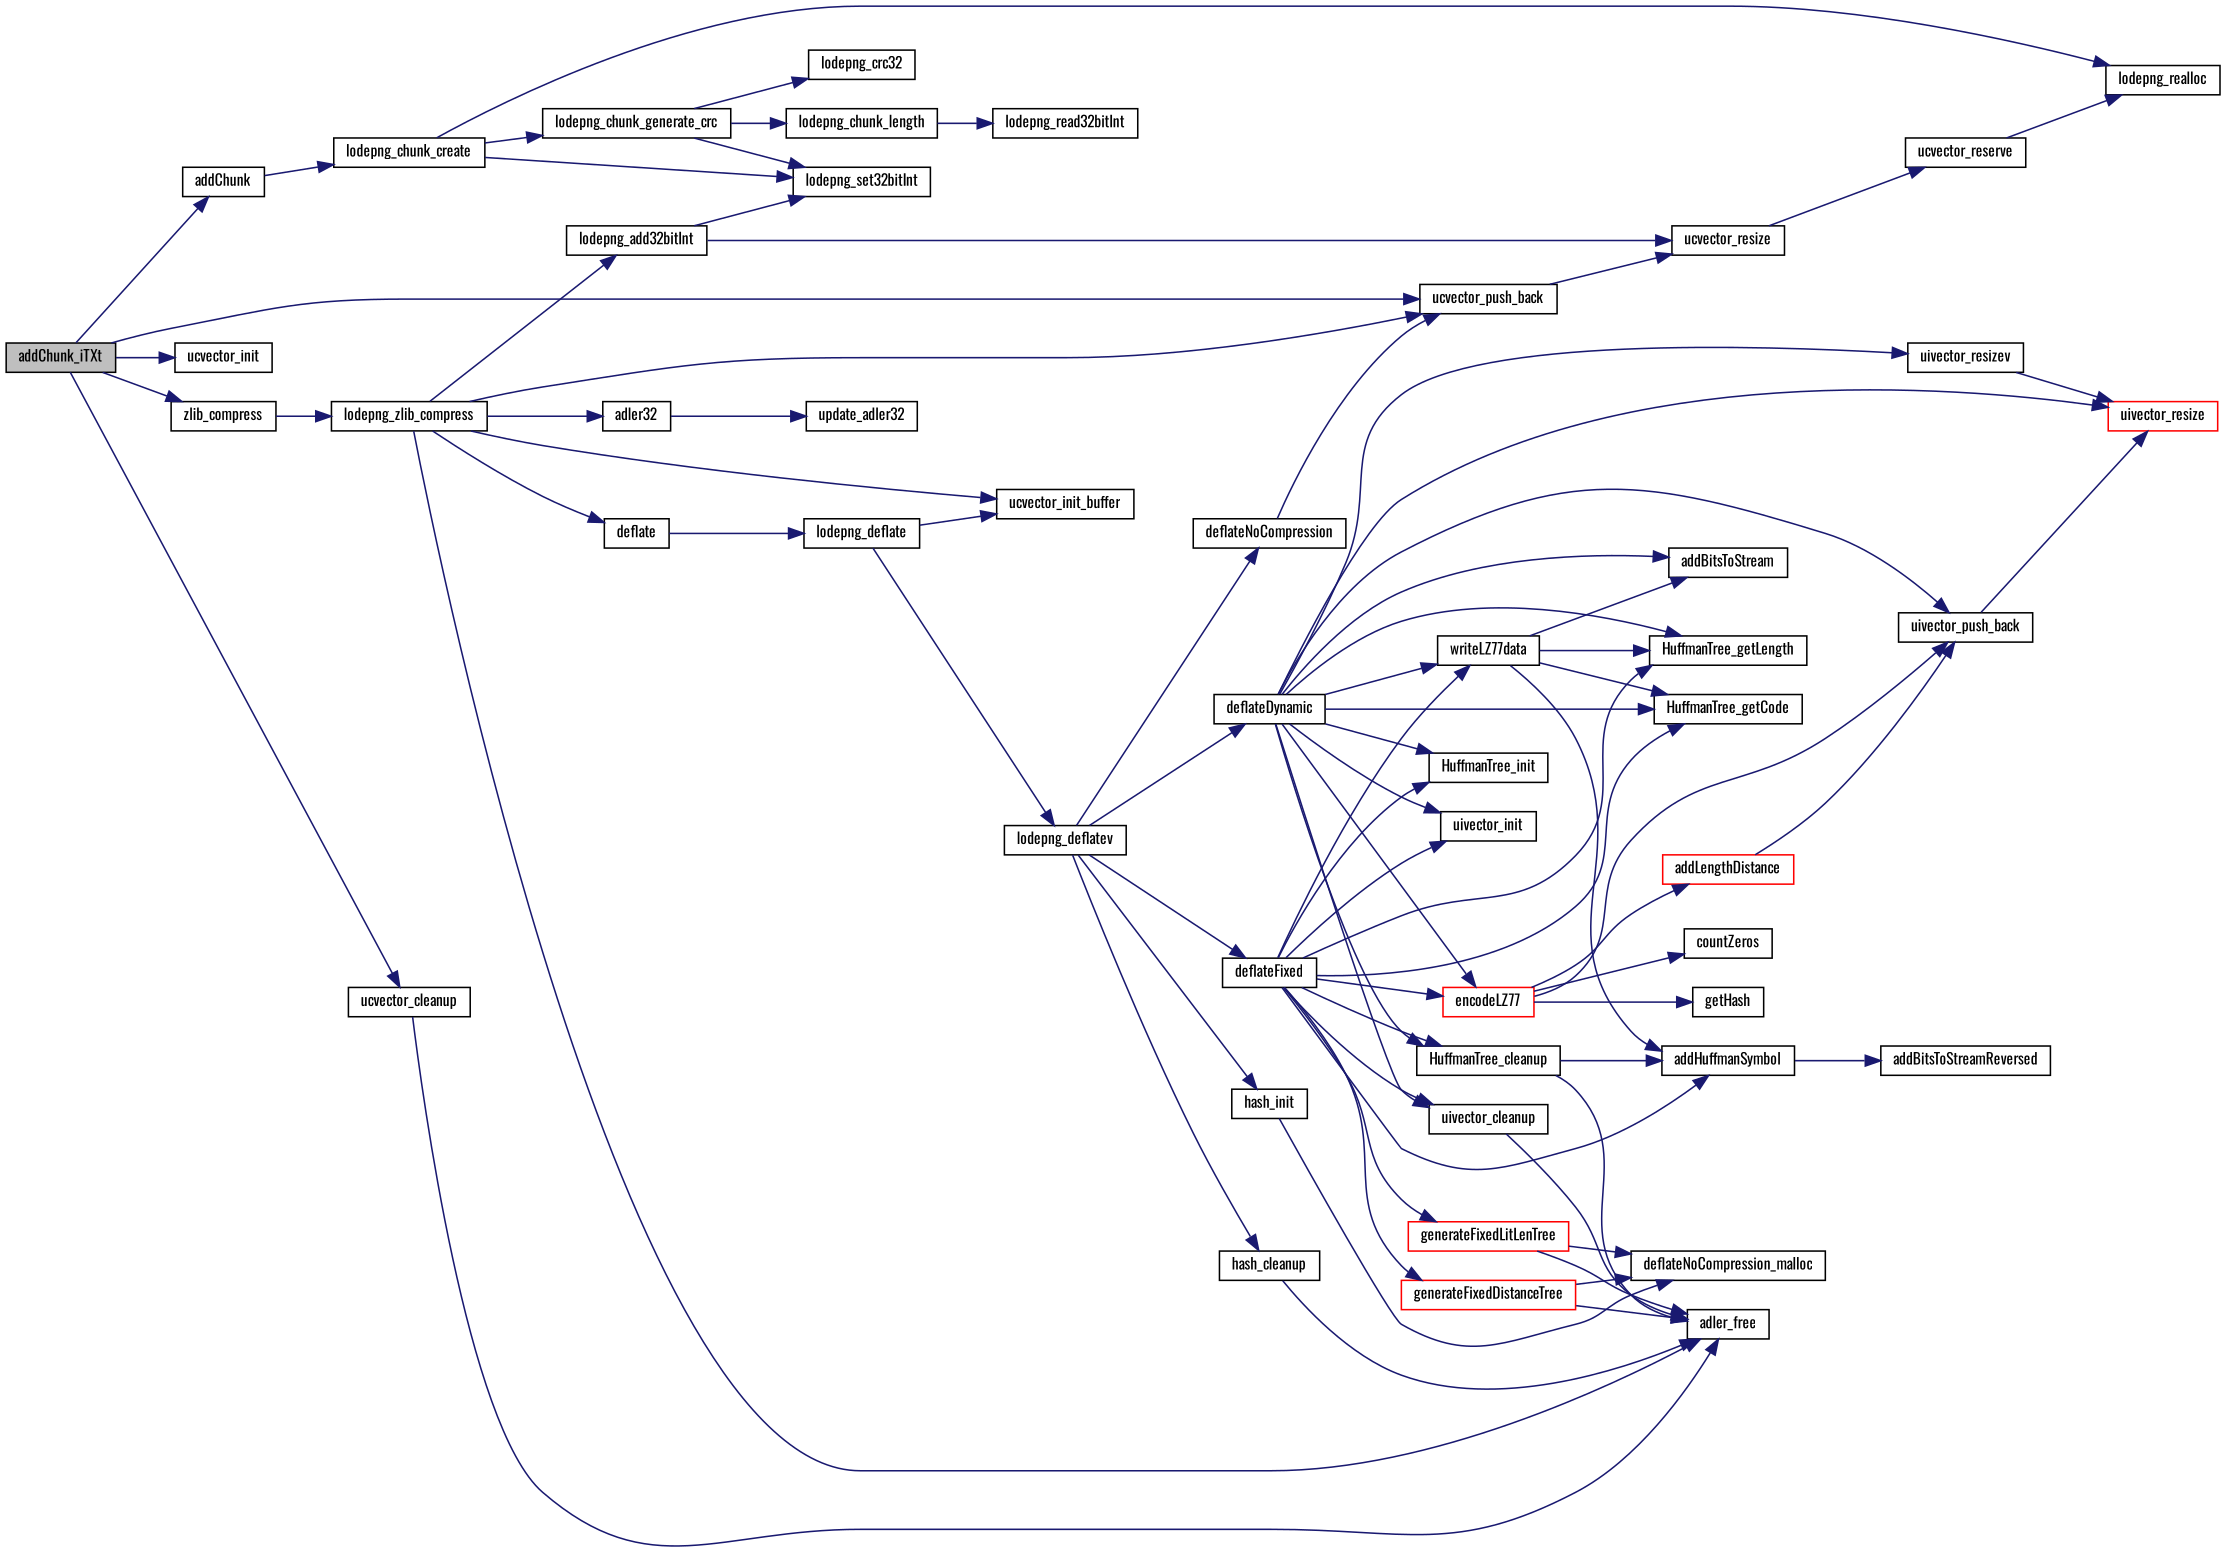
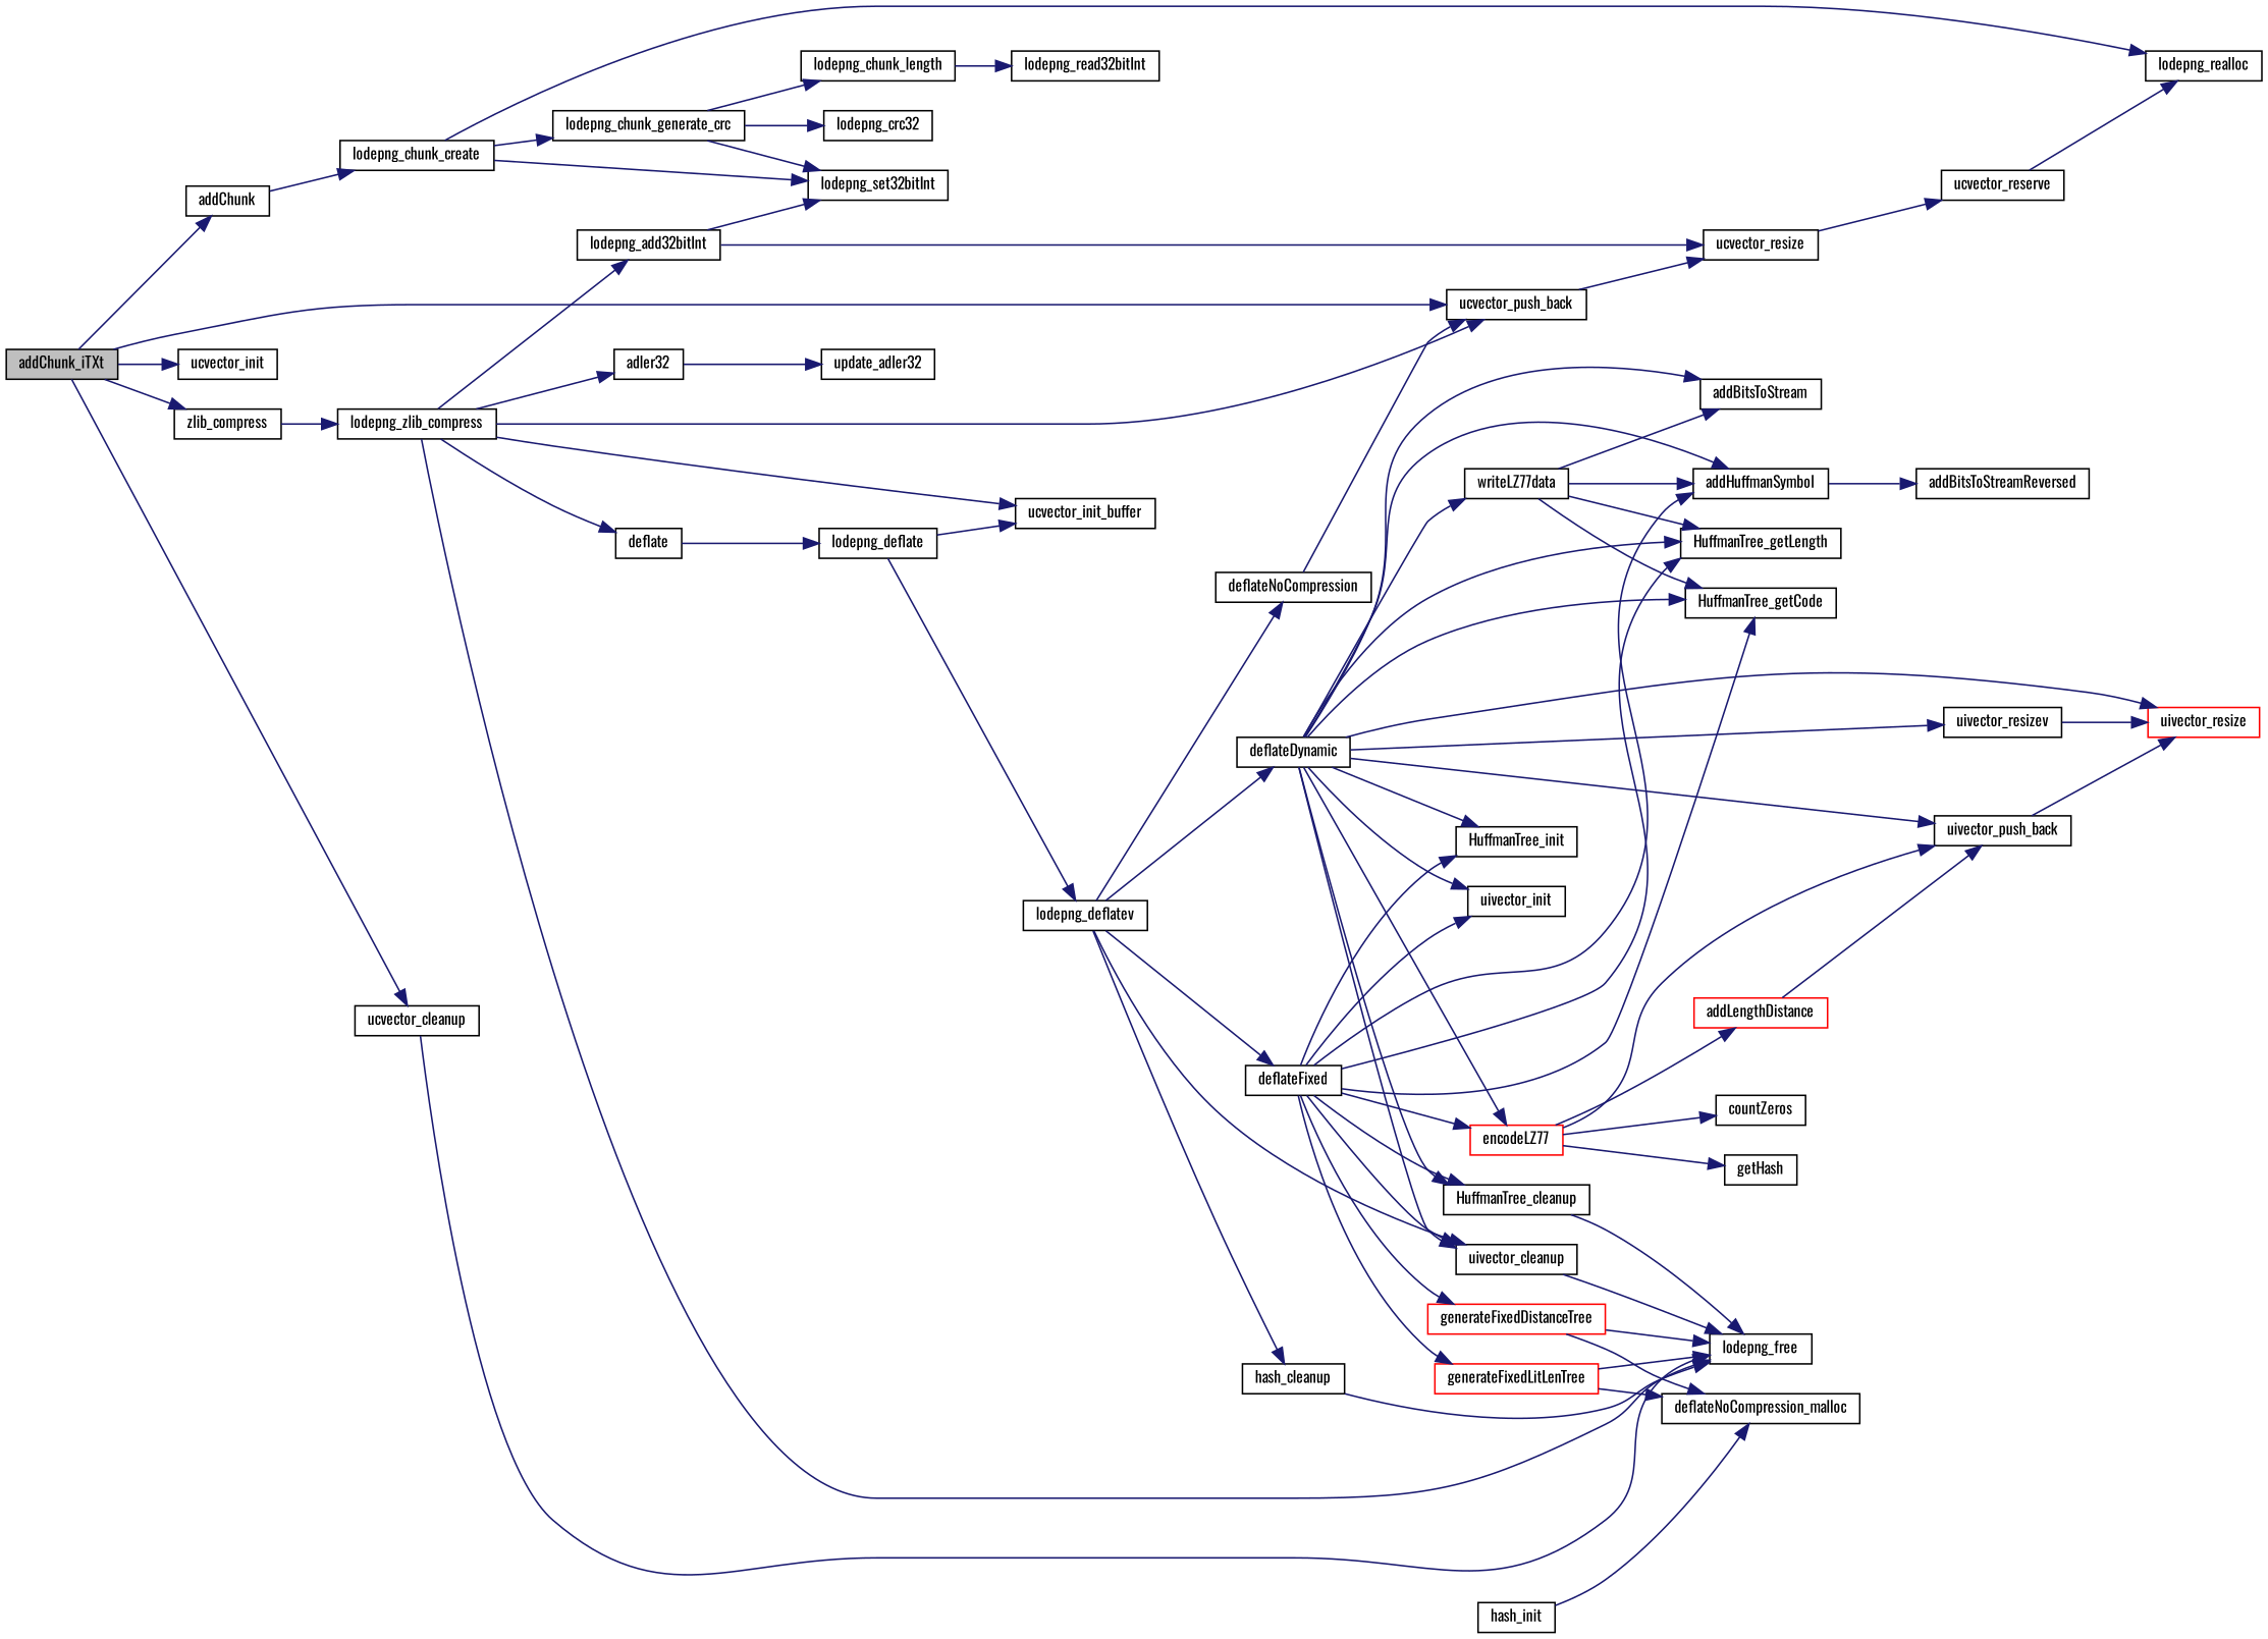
  digraph {
    fontname=Oswald
    rankdir=LR
    node [color=black fillcolor=white fontname=Oswald fontsize=10 shape=record style=filled]
    edge [color=midnightblue fontname=Oswald fontsize=10 labelfontname=Helvetica labelfontsize=10 style=solid]
    n1 [fillcolor=grey75 fontcolor=black height=0.2 label=addChunk_iTXt width=0.4]
    n2 [height=0.2 label=addChunk width=0.4]
    n3 [height=0.2 label=ucvector_cleanup width=0.4]
    n4 [height=0.2 label=ucvector_init width=0.4]
    n5 [height=0.2 label=ucvector_push_back width=0.4]
    n6 [height=0.2 label=zlib_compress width=0.4]
    n7 [height=0.2 label=lodepng_chunk_create width=0.4]
-   n8 [height=0.2 label=adler_free width=0.4]
+   n8 [height=0.2 label=lodepng_free width=0.4]
    n9 [height=0.2 label=ucvector_resize width=0.4]
    n10 [height=0.2 label=lodepng_zlib_compress width=0.4]
    n11 [height=0.2 label=lodepng_chunk_generate_crc width=0.4]
    n12 [height=0.2 label=lodepng_set32bitInt width=0.4]
    n13 [height=0.2 label=lodepng_realloc width=0.4]
    n14 [height=0.2 label=lodepng_chunk_length width=0.4]
    n15 [height=0.2 label=lodepng_crc32 width=0.4]
    n16 [height=0.2 label=lodepng_read32bitInt width=0.4]
    n17 [height=0.2 label=ucvector_reserve width=0.4]
    n18 [height=0.2 label=adler32 width=0.4]
    n19 [height=0.2 label=deflate width=0.4]
    n20 [height=0.2 label=ucvector_init_buffer width=0.4]
    n21 [height=0.2 label=lodepng_add32bitInt width=0.4]
    n22 [height=0.2 label=update_adler32 width=0.4]
    n23 [height=0.2 label=lodepng_deflate width=0.4]
    n24 [height=0.2 label=lodepng_deflatev width=0.4]
    n25 [height=0.2 label=deflateDynamic width=0.4]
    n26 [height=0.2 label=deflateFixed width=0.4]
    n27 [height=0.2 label=deflateNoCompression width=0.4]
    n28 [height=0.2 label=hash_cleanup width=0.4]
    n29 [height=0.2 label=hash_init width=0.4]
    n30 [height=0.2 label=addBitsToStream width=0.4]
    n31 [height=0.2 label=addHuffmanSymbol width=0.4]
    n32 [color=red height=0.2 label=encodeLZ77 width=0.4]
    n33 [height=0.2 label=uivector_push_back width=0.4]
    n34 [color=red height=0.2 label=uivector_resize width=0.4]
    n35 [height=0.2 label=HuffmanTree_cleanup width=0.4]
    n36 [height=0.2 label=HuffmanTree_getCode width=0.4]
    n37 [height=0.2 label=HuffmanTree_getLength width=0.4]
    n38 [height=0.2 label=HuffmanTree_init width=0.4]
    n39 [height=0.2 label=uivector_cleanup width=0.4]
    n40 [height=0.2 label=uivector_init width=0.4]
    n41 [height=0.2 label=uivector_resizev width=0.4]
    n42 [height=0.2 label=writeLZ77data width=0.4]
    n43 [color=red height=0.2 label=generateFixedDistanceTree width=0.4]
    n44 [color=red height=0.2 label=generateFixedLitLenTree width=0.4]
    n45 [height=0.2 label=deflateNoCompression_malloc width=0.4]
    n46 [height=0.2 label=addBitsToStreamReversed width=0.4]
    n47 [color=red height=0.2 label=addLengthDistance width=0.4]
    n48 [height=0.2 label=countZeros width=0.4]
    n49 [height=0.2 label=getHash width=0.4]
    n1 -> n2
    n1 -> n3
    n1 -> n4
    n1 -> n5
    n1 -> n6
    n2 -> n7
    n3 -> n8
    n5 -> n9
    n6 -> n10
    n7 -> n11
    n7 -> n12
    n7 -> n13
    n9 -> n17
    n10 -> n5
    n10 -> n8
    n10 -> n18
    n10 -> n19
    n10 -> n20
    n10 -> n21
    n11 -> n12
    n11 -> n14
    n11 -> n15
    n14 -> n16
    n17 -> n13
    n18 -> n22
    n19 -> n23
    n21 -> n9
    n21 -> n12
    n23 -> n20
    n23 -> n24
    n24 -> n25
    n24 -> n26
    n24 -> n27
    n24 -> n28
-   n24 -> n29
+   n24 -> n39
    n25 -> n30
-   n35 -> n31
+   n25 -> n31
    n25 -> n32
    n25 -> n33
    n25 -> n34
    n25 -> n35
    n25 -> n36
    n25 -> n37
    n25 -> n38
    n25 -> n39
    n25 -> n40
    n25 -> n41
    n25 -> n42
    n26 -> n31
    n26 -> n32
    n26 -> n35
    n26 -> n36
    n26 -> n37
    n26 -> n38
    n26 -> n39
    n26 -> n40
-   n26 -> n42
    n26 -> n43
    n26 -> n44
    n27 -> n5
    n28 -> n8
    n29 -> n45
    n31 -> n46
    n32 -> n33
    n32 -> n47
    n32 -> n48
    n32 -> n49
    n33 -> n34
    n35 -> n8
    n39 -> n8
    n41 -> n34
    n42 -> n30
    n42 -> n31
    n42 -> n36
    n42 -> n37
    n43 -> n8
    n43 -> n45
    n44 -> n8
    n44 -> n45
    n47 -> n33
  }
